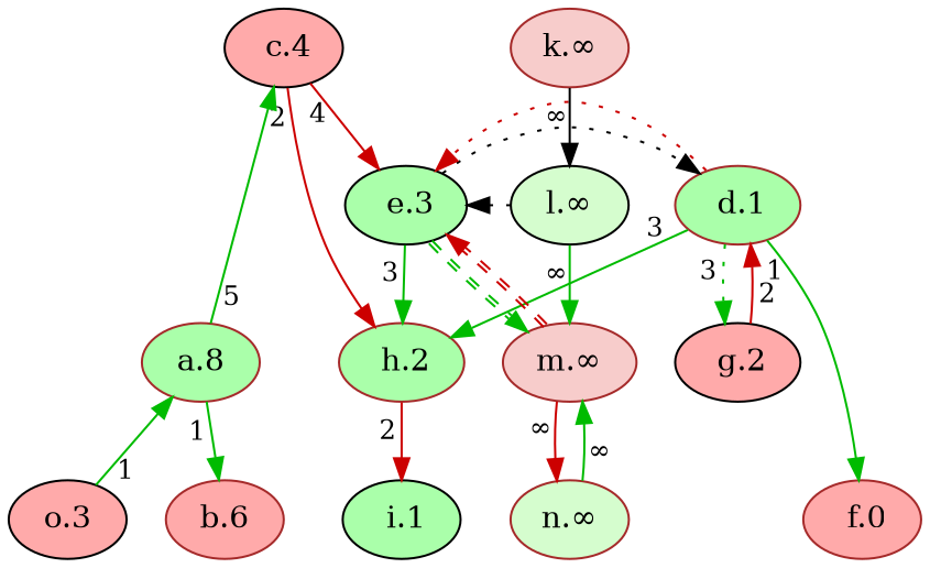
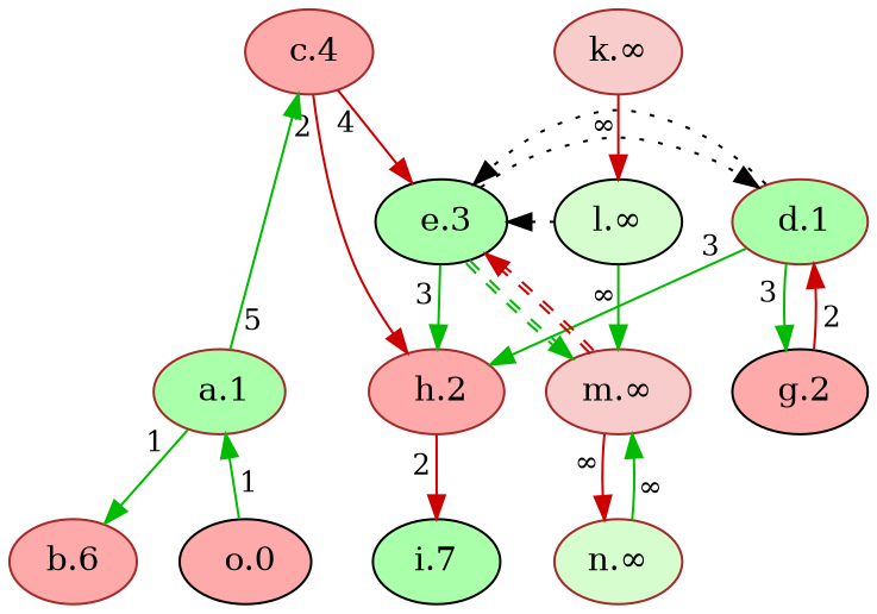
  digraph {
    node [color=brown fillcolor="#FFAAAA" fontsize=14 style=filled]
    edge [color="#00BB00" dir=forward fontsize=12 labeldistance=1.5 style=solid]
    n1 [label="b.6"]
-   n2 [label=" f.0"]
-   n3 [color=black label="o.3"]
-   n4 [color=black label=" c.4"]
-   n5 [fillcolor="#AAFFAA" label="a.8"]
-   n6 [fillcolor="#AAFFAA" label=" h.2"]
+   n3 [color=black label=" o.0"]
+   n4 [label=" c.4"]
+   n5 [fillcolor="#AAFFAA" label=" a.1"]
+   n6 [label=" h.2"]
    n7 [color=black fillcolor="#AAFFAA" label=" e.3"]
-   n8 [color=black fillcolor="#AAFFAA" label=" i.1"]
+   n8 [color=black fillcolor="#AAFFAA" label="i.7"]
    n9 [fillcolor="#AAFFAA" label=" d.1"]
    n10 [color=black label=" g.2"]
    n11 [fillcolor="#f7cccb" label="m.∞"]
    n12 [fillcolor="#d5fdce" label="n.∞"]
    n13 [color=black fillcolor="#d5fdce" label="l.∞"]
    n14 [fillcolor="#f7cccb" label="k.∞"]
    subgraph sub_1 {
      rank=max
      n1
-     n2
      n3
    }
    subgraph sub_2 {
      rank=min
      n4
    }
    n3 -> n5 [taillabel=1]
    n4 -> n6 [color="#CC0000" taillabel=2]
    n4 -> n7 [color="#CC0000" taillabel=4]
    n5 -> n1 [taillabel=1]
    n5 -> n4 [taillabel=5]
    n6 -> n8 [color="#CC0000" taillabel=2]
    n7 -> n6 [taillabel=3]
    n7 -> n9 [color=black constraint=false style=dotted]
    n7 -> n11 [color="#00BB00:#00BB00" constraint=false style=dashed]
-   n9 -> n2 [taillabel=1]
    n9 -> n6 [taillabel=3]
-   n9 -> n7 [color="#CC0000" constraint=false style=dotted]
-   n9 -> n10 [style=dotted taillabel=3]
+   n9 -> n7 [color=black constraint=false style=dotted]
+   n9 -> n10 [taillabel=3]
    n10 -> n9 [color="#CC0000" taillabel=2]
    n11 -> n7 [color="#CC0000:#CC0000" constraint=false style=dashed]
    n11 -> n12 [color="#CC0000" taillabel="∞"]
    n12 -> n11 [taillabel="∞"]
    n13 -> n7 [color=black constraint=false style=dotted]
    n13 -> n11 [taillabel="∞"]
-   n14 -> n13 [color=black taillabel="∞"]
+   n14 -> n13 [color="#CC0000" taillabel="∞"]
  }
